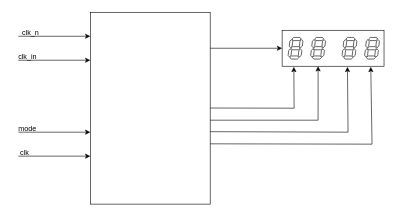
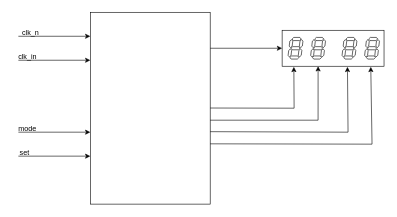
  <mxCell id="0" />
  <mxCell id="1" parent="0" />
  <mxCell id="2" value="" style="rounded=0;whiteSpace=wrap;html=1;" vertex="1" parent="1"><mxGeometry x="150" y="20" width="200" height="320" as="geometry" /></mxCell>
  <mxCell id="3" value="" style="endArrow=classic;html=1;rounded=0;" edge="1" parent="1"><mxGeometry width="50" height="50" relative="1" as="geometry"><mxPoint x="30" y="60" as="sourcePoint" /><mxPoint x="150" y="60" as="targetPoint" /></mxGeometry></mxCell>
  <mxCell id="4" value="" style="endArrow=classic;html=1;rounded=0;" edge="1" parent="1"><mxGeometry width="50" height="50" relative="1" as="geometry"><mxPoint x="30" y="100" as="sourcePoint" /><mxPoint x="150" y="100" as="targetPoint" /></mxGeometry></mxCell>
  <mxCell id="5" value="" style="endArrow=classic;html=1;rounded=0;" edge="1" parent="1"><mxGeometry width="50" height="50" relative="1" as="geometry"><mxPoint x="30" y="220" as="sourcePoint" /><mxPoint x="150" y="220" as="targetPoint" /></mxGeometry></mxCell>
  <mxCell id="6" value="" style="endArrow=classic;html=1;rounded=0;" edge="1" parent="1"><mxGeometry width="50" height="50" relative="1" as="geometry"><mxPoint x="30" y="260" as="sourcePoint" /><mxPoint x="150" y="260" as="targetPoint" /></mxGeometry></mxCell>
  <mxCell id="7" value="clk_n" style="text;html=1;align=center;verticalAlign=middle;resizable=0;points=[];autosize=1;strokeColor=none;fillColor=none;" vertex="1" parent="1"><mxGeometry x="20" y="40" width="60" height="30" as="geometry" /></mxCell>
  <mxCell id="8" value="clk_in" style="text;html=1;align=center;verticalAlign=middle;resizable=0;points=[];autosize=1;strokeColor=none;fillColor=none;" vertex="1" parent="1"><mxGeometry x="20" y="80" width="50" height="30" as="geometry" /></mxCell>
  <mxCell id="9" value="mode" style="text;html=1;align=center;verticalAlign=middle;resizable=0;points=[];autosize=1;strokeColor=none;fillColor=none;" vertex="1" parent="1"><mxGeometry x="20" y="200" width="50" height="30" as="geometry" /></mxCell>
- <mxCell id="10" value="clk" style="text;html=1;align=center;verticalAlign=middle;resizable=0;points=[];autosize=1;strokeColor=none;fillColor=none;" vertex="1" parent="1"><mxGeometry x="20" y="240" width="40" height="30" as="geometry" /></mxCell>
+ <mxCell id="10" value="set" style="text;html=1;align=center;verticalAlign=middle;resizable=0;points=[];autosize=1;strokeColor=none;fillColor=none;" vertex="1" parent="1"><mxGeometry x="20" y="240" width="40" height="30" as="geometry" /></mxCell>
  <mxCell id="11" value="" style="endArrow=classic;html=1;rounded=0;" edge="1" parent="1"><mxGeometry width="50" height="50" relative="1" as="geometry"><mxPoint x="350" y="80" as="sourcePoint" /><mxPoint x="470" y="80" as="targetPoint" /></mxGeometry></mxCell>
  <mxCell id="12" value="" style="endArrow=classic;html=1;rounded=0;entryX=0.115;entryY=1.018;entryDx=0;entryDy=0;entryPerimeter=0;" edge="1" parent="1" target="16"><mxGeometry width="50" height="50" relative="1" as="geometry"><mxPoint x="350" y="179.71" as="sourcePoint" /><mxPoint x="490" y="130" as="targetPoint" /><Array as="points"><mxPoint x="490" y="180" /></Array></mxGeometry></mxCell>
  <mxCell id="13" value="" style="endArrow=classic;html=1;rounded=0;entryX=0.353;entryY=1;entryDx=0;entryDy=0;entryPerimeter=0;" edge="1" parent="1" target="16"><mxGeometry width="50" height="50" relative="1" as="geometry"><mxPoint x="350" y="200" as="sourcePoint" /><mxPoint x="470" y="200" as="targetPoint" /><Array as="points"><mxPoint x="530" y="200" /></Array></mxGeometry></mxCell>
  <mxCell id="14" value="" style="endArrow=classic;html=1;rounded=0;entryX=0.641;entryY=1.017;entryDx=0;entryDy=0;entryPerimeter=0;" edge="1" parent="1" target="16"><mxGeometry width="50" height="50" relative="1" as="geometry"><mxPoint x="350" y="219.14" as="sourcePoint" /><mxPoint x="470" y="219.14" as="targetPoint" /><Array as="points"><mxPoint x="580" y="220" /></Array></mxGeometry></mxCell>
  <mxCell id="15" value="" style="endArrow=classic;html=1;rounded=0;entryX=0.87;entryY=1.017;entryDx=0;entryDy=0;entryPerimeter=0;" edge="1" parent="1" target="16"><mxGeometry width="50" height="50" relative="1" as="geometry"><mxPoint x="350" y="239.43" as="sourcePoint" /><mxPoint x="470" y="239.43" as="targetPoint" /><Array as="points"><mxPoint x="620" y="240" /></Array></mxGeometry></mxCell>
  <mxCell id="16" value="" style="rounded=0;whiteSpace=wrap;html=1;" vertex="1" parent="1"><mxGeometry x="470" y="50" width="170" height="60" as="geometry" /></mxCell>
  <mxCell id="17" value="" style="verticalLabelPosition=bottom;shadow=0;dashed=0;align=center;html=1;verticalAlign=top;shape=mxgraph.electrical.opto_electronics.7_segment_display;pointerEvents=1;" vertex="1" parent="1"><mxGeometry x="480" y="61.95" width="24.7" height="36.1" as="geometry" /></mxCell>
  <mxCell id="18" value="" style="verticalLabelPosition=bottom;shadow=0;dashed=0;align=center;html=1;verticalAlign=top;shape=mxgraph.electrical.opto_electronics.7_segment_display;pointerEvents=1;" vertex="1" parent="1"><mxGeometry x="517.65" y="61.95" width="24.7" height="36.1" as="geometry" /></mxCell>
  <mxCell id="19" value="" style="verticalLabelPosition=bottom;shadow=0;dashed=0;align=center;html=1;verticalAlign=top;shape=mxgraph.electrical.opto_electronics.7_segment_display;pointerEvents=1;" vertex="1" parent="1"><mxGeometry x="570" y="61.95" width="24.7" height="36.1" as="geometry" /></mxCell>
  <mxCell id="20" value="" style="verticalLabelPosition=bottom;shadow=0;dashed=0;align=center;html=1;verticalAlign=top;shape=mxgraph.electrical.opto_electronics.7_segment_display;pointerEvents=1;" vertex="1" parent="1"><mxGeometry x="607.65" y="61.95" width="24.7" height="36.1" as="geometry" /></mxCell>
